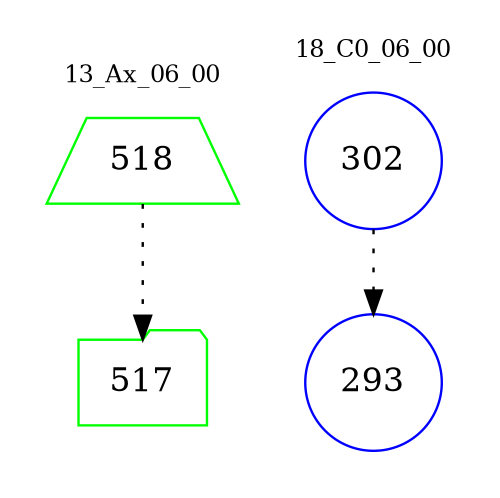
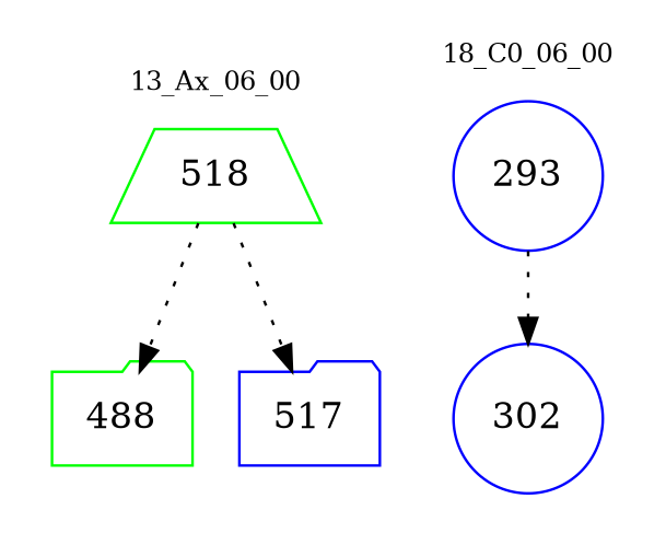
  digraph {
    node [color=blue shape=folder]
    edge [color=black style=dotted]
    n1 [color=green label=518 shape=trapezium]
-   n3 [color=green label=517]
+   n2 [color=green label=488]
+   n3 [label=517]
    n4 [label=302 shape=circle]
    n5 [label=293 shape=circle]
    subgraph cluster_1 {
      color=white
      fontsize=10
      label="13_Ax_06_00"
      n1
+     n2
      n3
    }
    subgraph cluster_2 {
      color=white
      fontsize=10
      label="18_C0_06_00"
      n4
      n5
    }
+   n1 -> n2
    n1 -> n3
-   n4 -> n5
+   n5 -> n4
  }
